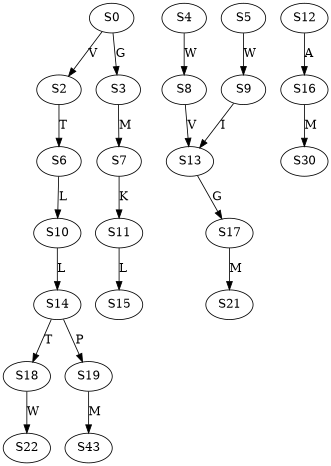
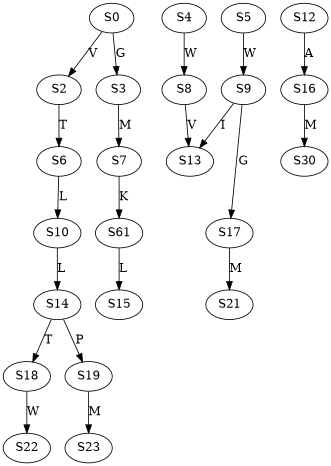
  strict digraph {
    S0
    S2
    S3
    S6
    S7
    S4
    S8
    S5
    S9
    S10
-   S11
+   S11 [label=S61]
    S13
    S14
    S15
    S12
    S16
    S17
    S18
    S19
    n20 [label=S30]
    S21
    S22
-   S23 [label=S43]
+   S23
    S0 -> S2 [label=V]
    S0 -> S3 [label=G]
    S2 -> S6 [label=T]
    S3 -> S7 [label=M]
    S6 -> S10 [label=L]
    S7 -> S11 [label=K]
    S4 -> S8 [label=W]
    S8 -> S13 [label=V]
    S5 -> S9 [label=W]
    S9 -> S13 [label=I]
    S10 -> S14 [label=L]
    S11 -> S15 [label=L]
-   S13 -> S17 [label=G]
+   S9 -> S17 [label=G]
    S14 -> S18 [label=T]
    S14 -> S19 [label=P]
    S12 -> S16 [label=A]
    S16 -> n20 [label=M]
    S17 -> S21 [label=M]
    S18 -> S22 [label=W]
    S19 -> S23 [label=M]
  }
